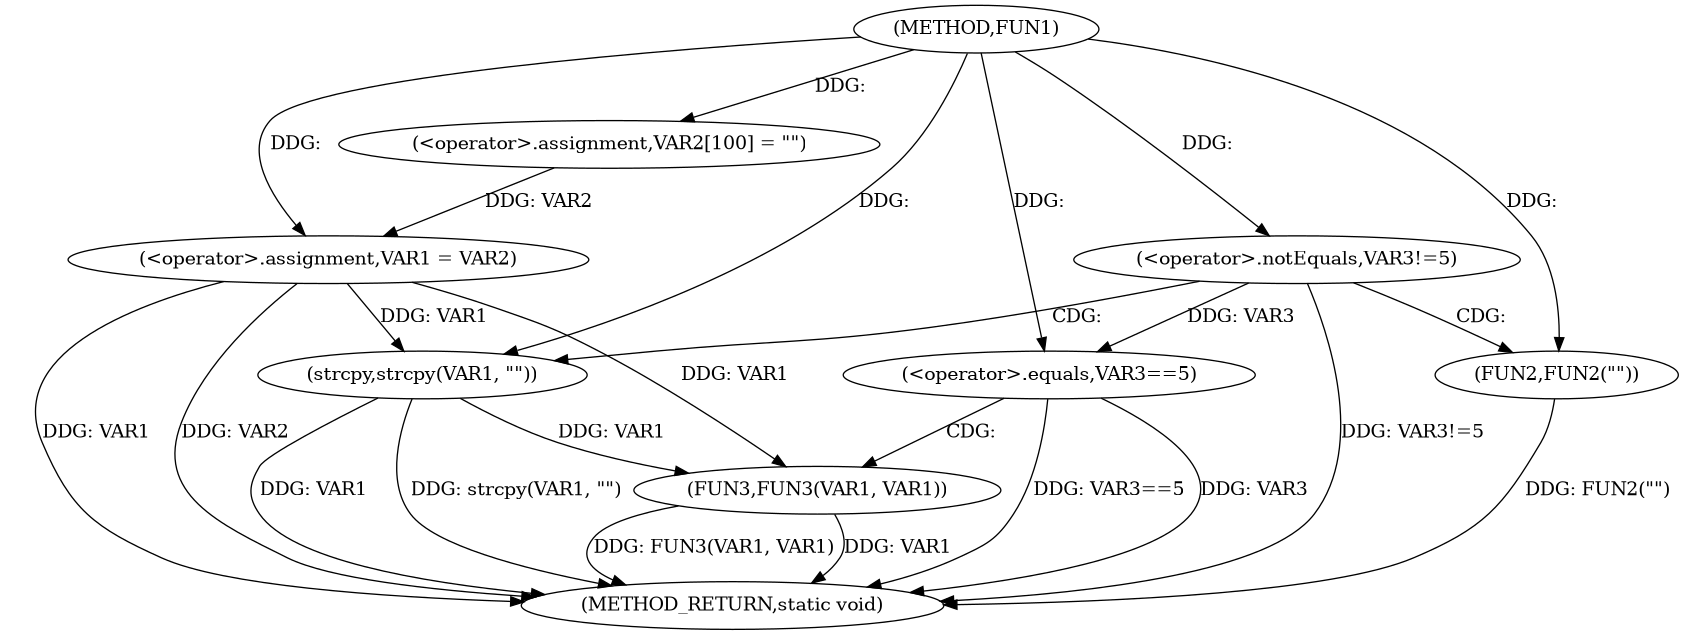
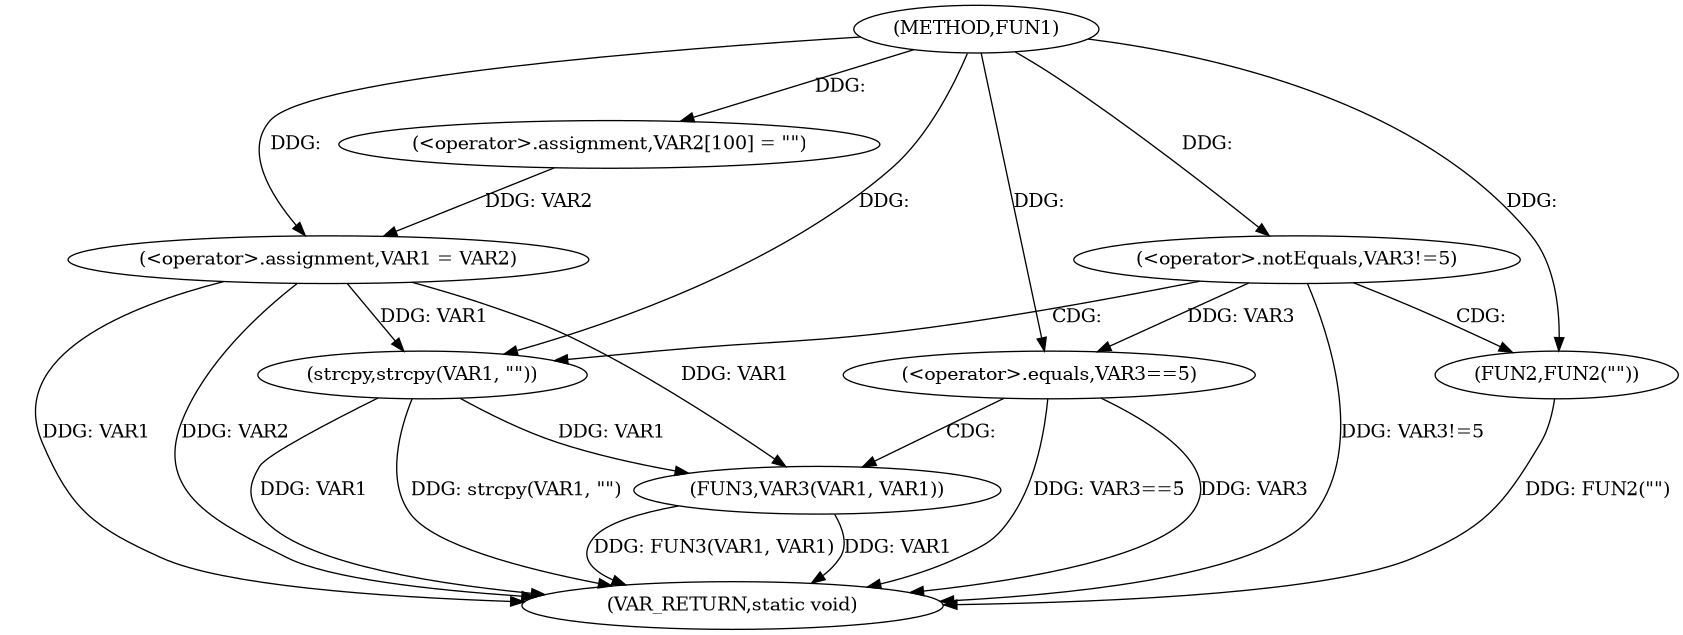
  digraph {
    n1 [label="(METHOD,FUN1)"]
    n2 [label="(<operator>.assignment,VAR2[100] = \"\")"]
    n3 [label="(<operator>.assignment,VAR1 = VAR2)"]
    n4 [label="(<operator>.notEquals,VAR3!=5)"]
    n5 [label="(FUN2,FUN2(\"\"))"]
    n6 [label="(strcpy,strcpy(VAR1, \"\"))"]
    n7 [label="(<operator>.equals,VAR3==5)"]
-   n8 [label="(FUN3,FUN3(VAR1, VAR1))"]
-   n9 [label="(METHOD_RETURN,static void)"]
+   n8 [label="(FUN3,VAR3(VAR1, VAR1))"]
+   n9 [label="(VAR_RETURN,static void)"]
    n1 -> n2 [label="DDG: "]
    n1 -> n3 [label="DDG: "]
    n1 -> n4 [label="DDG: "]
    n1 -> n5 [label="DDG: "]
    n1 -> n6 [label="DDG: "]
    n1 -> n7 [label="DDG: "]
    n2 -> n3 [label="DDG: VAR2"]
    n3 -> n6 [label="DDG: VAR1"]
    n3 -> n8 [label="DDG: VAR1"]
    n3 -> n9 [label="DDG: VAR1"]
    n3 -> n9 [label="DDG: VAR2"]
    n4 -> n5 [label="CDG: "]
    n4 -> n6 [label="CDG: "]
    n4 -> n7 [label="DDG: VAR3"]
    n4 -> n9 [label="DDG: VAR3!=5"]
    n5 -> n9 [label="DDG: FUN2(\"\")"]
    n6 -> n8 [label="DDG: VAR1"]
    n6 -> n9 [label="DDG: VAR1"]
    n6 -> n9 [label="DDG: strcpy(VAR1, \"\")"]
    n7 -> n8 [label="CDG: "]
    n7 -> n9 [label="DDG: VAR3==5"]
    n7 -> n9 [label="DDG: VAR3"]
    n8 -> n9 [label="DDG: VAR1"]
    n8 -> n9 [label="DDG: FUN3(VAR1, VAR1)"]
  }
